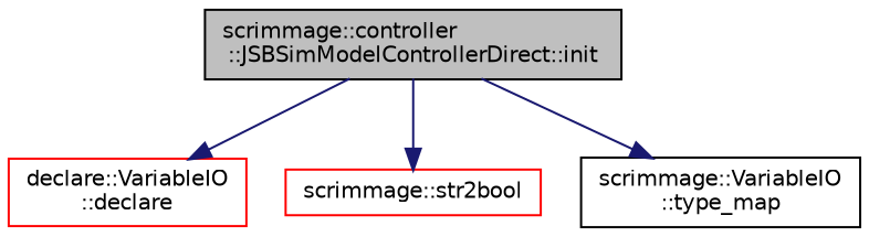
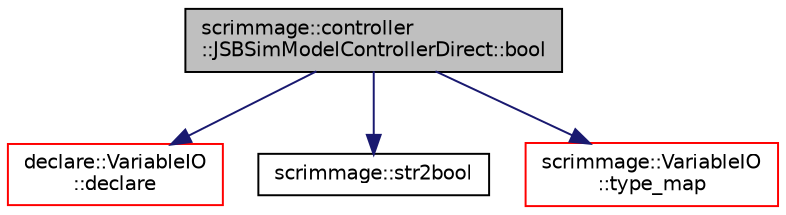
  digraph {
    rankdir=TB
    node [color=black fillcolor=white fontname=Helvetica fontsize=10 shape=record style=filled]
    edge [color=midnightblue fontname=Helvetica fontsize=10 labelfontname=Helvetica labelfontsize=10 style=solid]
-   n1 [fillcolor=grey75 fontcolor=black height=0.2 label="scrimmage::controller\l::JSBSimModelControllerDirect::init" width=0.4]
+   n1 [fillcolor=grey75 fontcolor=black height=0.2 label="scrimmage::controller\l::JSBSimModelControllerDirect::bool" width=0.4]
    n2 [color=red height=0.2 label="declare::VariableIO\l::declare" width=0.4]
-   n3 [color=red height=0.2 label="scrimmage::str2bool" width=0.4]
-   n4 [height=0.2 label="scrimmage::VariableIO\l::type_map" width=0.4]
+   n3 [height=0.2 label="scrimmage::str2bool" width=0.4]
+   n4 [color=red height=0.2 label="scrimmage::VariableIO\l::type_map" width=0.4]
    n1 -> n2
    n1 -> n3
    n1 -> n4
  }
